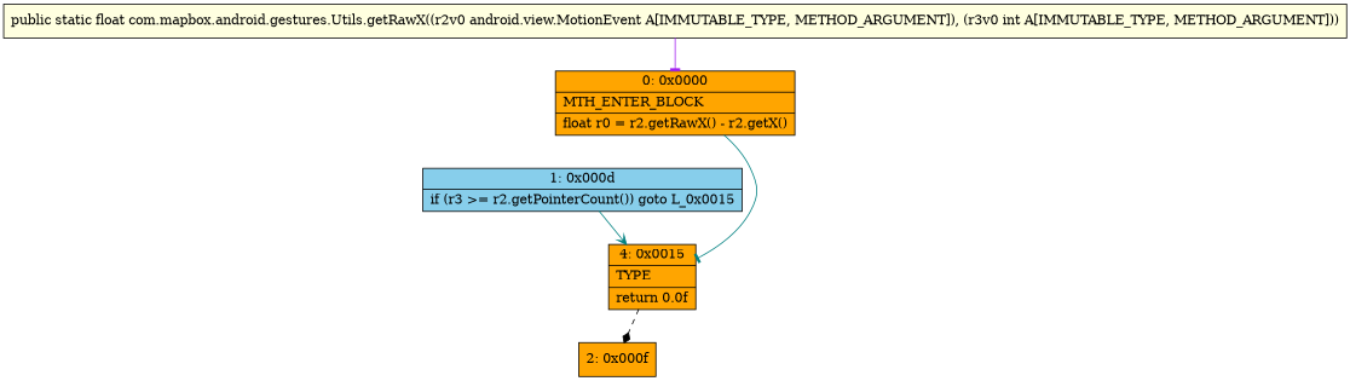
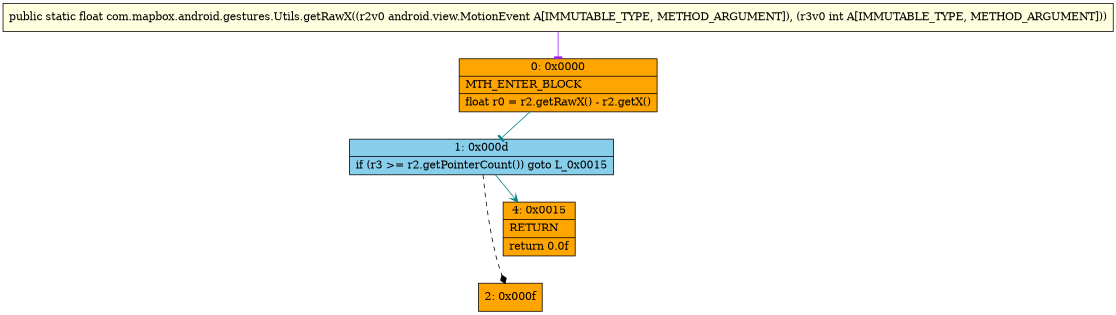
  digraph {
    node [fillcolor=orange shape=record style=filled]
    edge [arrowhead=tee color=teal]
    n1 [label="{0\:\ 0x0000|MTH_ENTER_BLOCK\l|float r0 = r2.getRawX() \- r2.getX()\l}"]
    n2 [fillcolor=skyblue label="{1\:\ 0x000d|if (r3 \>= r2.getPointerCount()) goto L_0x0015\l}"]
    n3 [label="{2\:\ 0x000f}"]
-   n4 [label="{4\:\ 0x0015|TYPE\l|return 0.0f\l}"]
+   n4 [label="{4\:\ 0x0015|RETURN\l|return 0.0f\l}"]
    n5 [fillcolor=lightyellow label="{public static float com.mapbox.android.gestures.Utils.getRawX((r2v0 android.view.MotionEvent A[IMMUTABLE_TYPE, METHOD_ARGUMENT]), (r3v0 int A[IMMUTABLE_TYPE, METHOD_ARGUMENT])) }"]
-   n1 -> n4
-   n4 -> n3 [arrowhead=diamond color=black style=dashed]
+   n1 -> n2
+   n2 -> n3 [arrowhead=diamond color=black style=dashed]
    n2 -> n4 [arrowhead=vee]
    n5 -> n1 [color=purple]
  }
